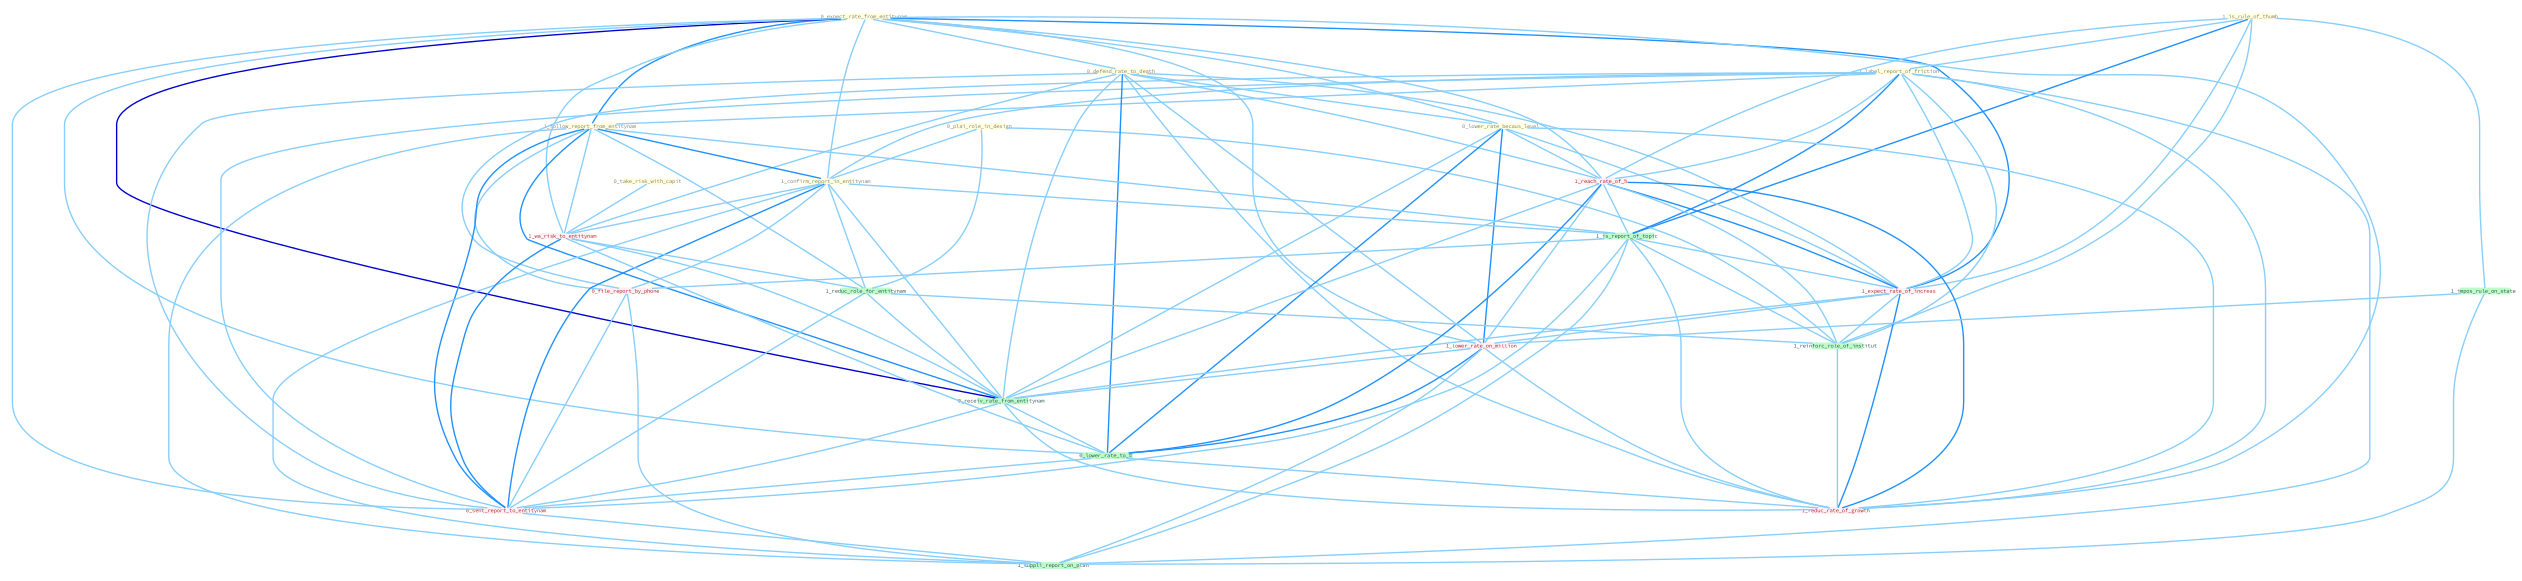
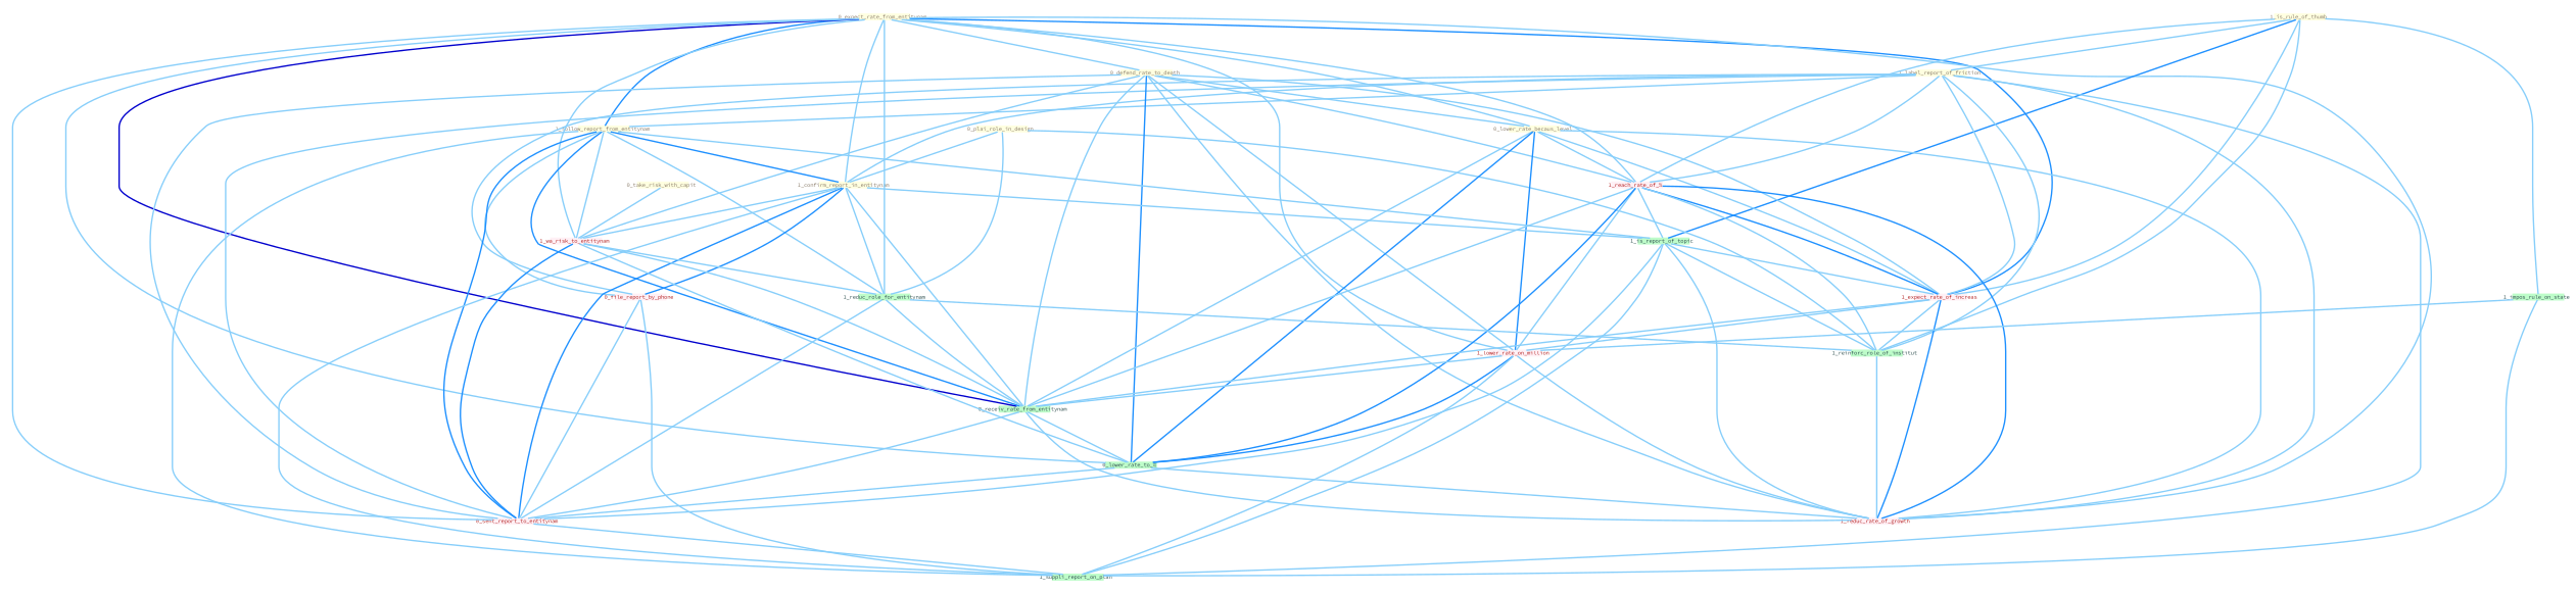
  graph {
    fontname="Source Code Pro"
    node [color="#ffffe0" fixedsize=true fontcolor="#8b7d6b" fontname="Source Code Pro" fontsize=4 shape=polygon style=filled]
    edge [color="#87cefa" fontname="Source Code Pro" w=1]
    "0_expect_rate_from_entitynam " [height=.06 width=.5]
    "1_is_rule_of_thumb " [height=.06 width=.5]
    "0_plai_role_in_design " [height=.06 width=.5]
    "1_label_report_of_friction " [height=.06 width=.5]
    "0_defend_rate_to_death " [height=.06 width=.5]
    "0_lower_rate_becaus_level " [height=.06 width=.5]
    "1_follow_report_from_entitynam " [height=.06 width=.5]
    "0_take_risk_with_capit " [height=.06 width=.5]
    "1_confirm_report_in_entitynam " [height=.06 width=.5]
    "1_wa_risk_to_entitynam " [color="#fff0f5" fontcolor="#b22222" height=.06 width=.5]
    "1_reach_rate_of_% " [color="#fff0f5" fontcolor="#b22222" height=.06 width=.5]
    "1_expect_rate_of_increas " [color="#fff0f5" fontcolor="#b22222" height=.06 width=.5]
    "1_lower_rate_on_million " [color="#fff0f5" fontcolor="#b22222" height=.06 width=.5]
    "0_file_report_by_phone " [color="#fff0f5" fontcolor="#b22222" height=.06 width=.5]
    "0_sent_report_to_entitynam " [color="#fff0f5" fontcolor="#b22222" height=.06 width=.5]
    "1_reduc_rate_of_growth " [color="#fff0f5" fontcolor="#b22222" height=.06 width=.5]
    n17 [color="#BDFCC9" fontcolor="#2f4f4f" height=.06 label="1_reduc_role_for_entitynam" width=.5]
    "0_receiv_rate_from_entitynam " [color="#BDFCC9" fontcolor="#2f4f4f" height=.06 width=.5]
    "0_lower_rate_to_% " [color="#BDFCC9" fontcolor="#2f4f4f" height=.06 width=.5]
    "1_impos_rule_on_state " [color="#BDFCC9" fontcolor="#2f4f4f" height=.06 width=.5]
    "1_is_report_of_topic " [color="#BDFCC9" fontcolor="#2f4f4f" height=.06 width=.5]
    "1_reinforc_role_of_institut " [color="#BDFCC9" fontcolor="#2f4f4f" height=.06 width=.5]
    "1_suppli_report_on_plan " [color="#BDFCC9" fontcolor="#2f4f4f" height=.06 width=.5]
    subgraph sub_1 {
      "0_expect_rate_from_entitynam "
      "1_is_rule_of_thumb "
      "0_plai_role_in_design "
      "1_label_report_of_friction "
      "0_defend_rate_to_death "
      "0_lower_rate_becaus_level "
      "1_follow_report_from_entitynam "
      "0_take_risk_with_capit "
      "1_confirm_report_in_entitynam "
    }
    subgraph sub_2 {
      "1_wa_risk_to_entitynam "
      "1_reach_rate_of_% "
      "1_expect_rate_of_increas "
      "1_lower_rate_on_million "
      "0_file_report_by_phone "
      "0_sent_report_to_entitynam "
      "1_reduc_rate_of_growth "
    }
    "0_expect_rate_from_entitynam " -- "0_defend_rate_to_death "
    "0_expect_rate_from_entitynam " -- "0_lower_rate_becaus_level "
    "0_expect_rate_from_entitynam " -- "1_follow_report_from_entitynam " [color="#1e90ff" w=2]
    "0_expect_rate_from_entitynam " -- "1_confirm_report_in_entitynam "
    "0_expect_rate_from_entitynam " -- "1_wa_risk_to_entitynam "
    "0_expect_rate_from_entitynam " -- "1_reach_rate_of_% "
    "0_expect_rate_from_entitynam " -- "1_expect_rate_of_increas " [color="#1e90ff" w=2]
    "0_expect_rate_from_entitynam " -- "1_lower_rate_on_million "
    "0_expect_rate_from_entitynam " -- "0_sent_report_to_entitynam "
    "0_expect_rate_from_entitynam " -- "1_reduc_rate_of_growth "
+   "0_expect_rate_from_entitynam " -- n17
    "0_expect_rate_from_entitynam " -- "0_receiv_rate_from_entitynam " [color="#0000cd" w=3]
    "0_expect_rate_from_entitynam " -- "0_lower_rate_to_% "
    "1_is_rule_of_thumb " -- "1_label_report_of_friction "
    "1_is_rule_of_thumb " -- "1_reach_rate_of_% "
    "1_is_rule_of_thumb " -- "1_expect_rate_of_increas "
    "1_is_rule_of_thumb " -- "1_impos_rule_on_state "
    "1_is_rule_of_thumb " -- "1_is_report_of_topic " [color="#1e90ff" w=2]
    "1_is_rule_of_thumb " -- "1_reinforc_role_of_institut "
    "0_plai_role_in_design " -- "1_confirm_report_in_entitynam "
    "0_plai_role_in_design " -- n17
    "0_plai_role_in_design " -- "1_reinforc_role_of_institut "
    "1_label_report_of_friction " -- "1_follow_report_from_entitynam "
    "1_label_report_of_friction " -- "1_confirm_report_in_entitynam "
    "1_label_report_of_friction " -- "1_reach_rate_of_% "
    "1_label_report_of_friction " -- "1_expect_rate_of_increas "
    "1_label_report_of_friction " -- "0_file_report_by_phone "
    "1_label_report_of_friction " -- "0_sent_report_to_entitynam "
    "1_label_report_of_friction " -- "1_reduc_rate_of_growth "
-   "1_label_report_of_friction " -- "1_is_report_of_topic " [color="#1e90ff" w=2]
    "1_label_report_of_friction " -- "1_reinforc_role_of_institut "
    "1_label_report_of_friction " -- "1_suppli_report_on_plan "
    "0_defend_rate_to_death " -- "0_lower_rate_becaus_level "
    "0_defend_rate_to_death " -- "1_wa_risk_to_entitynam "
    "0_defend_rate_to_death " -- "1_reach_rate_of_% "
    "0_defend_rate_to_death " -- "1_expect_rate_of_increas "
    "0_defend_rate_to_death " -- "1_lower_rate_on_million "
    "0_defend_rate_to_death " -- "0_sent_report_to_entitynam "
    "0_defend_rate_to_death " -- "1_reduc_rate_of_growth "
    "0_defend_rate_to_death " -- "0_receiv_rate_from_entitynam "
    "0_defend_rate_to_death " -- "0_lower_rate_to_% " [color="#1e90ff" w=2]
    "0_lower_rate_becaus_level " -- "1_reach_rate_of_% "
    "0_lower_rate_becaus_level " -- "1_expect_rate_of_increas "
    "0_lower_rate_becaus_level " -- "1_lower_rate_on_million " [color="#1e90ff" w=2]
    "0_lower_rate_becaus_level " -- "1_reduc_rate_of_growth "
    "0_lower_rate_becaus_level " -- "0_receiv_rate_from_entitynam "
    "0_lower_rate_becaus_level " -- "0_lower_rate_to_% " [color="#1e90ff" w=2]
    "1_follow_report_from_entitynam " -- "1_confirm_report_in_entitynam " [color="#1e90ff" w=2]
    "1_follow_report_from_entitynam " -- "1_wa_risk_to_entitynam "
    "1_follow_report_from_entitynam " -- "0_file_report_by_phone "
    "1_follow_report_from_entitynam " -- "0_sent_report_to_entitynam " [color="#1e90ff" w=2]
    "1_follow_report_from_entitynam " -- n17
    "1_follow_report_from_entitynam " -- "0_receiv_rate_from_entitynam " [color="#1e90ff" w=2]
    "1_follow_report_from_entitynam " -- "1_is_report_of_topic "
    "1_follow_report_from_entitynam " -- "1_suppli_report_on_plan "
    "0_take_risk_with_capit " -- "1_wa_risk_to_entitynam "
    "1_confirm_report_in_entitynam " -- "1_wa_risk_to_entitynam "
-   "1_confirm_report_in_entitynam " -- "0_file_report_by_phone "
+   "1_confirm_report_in_entitynam " -- "0_file_report_by_phone " [color="#1e90ff"]
    "1_confirm_report_in_entitynam " -- "0_sent_report_to_entitynam " [color="#1e90ff" w=2]
    "1_confirm_report_in_entitynam " -- n17
    "1_confirm_report_in_entitynam " -- "0_receiv_rate_from_entitynam "
    "1_confirm_report_in_entitynam " -- "1_is_report_of_topic "
    "1_confirm_report_in_entitynam " -- "1_suppli_report_on_plan "
    "1_wa_risk_to_entitynam " -- "0_sent_report_to_entitynam " [color="#1e90ff" w=2]
    "1_wa_risk_to_entitynam " -- n17
    "1_wa_risk_to_entitynam " -- "0_receiv_rate_from_entitynam "
    "1_wa_risk_to_entitynam " -- "0_lower_rate_to_% "
    "1_reach_rate_of_% " -- "1_expect_rate_of_increas " [color="#1e90ff" w=2]
    "1_reach_rate_of_% " -- "1_lower_rate_on_million "
    "1_reach_rate_of_% " -- "1_reduc_rate_of_growth " [color="#1e90ff" w=2]
    "1_reach_rate_of_% " -- "0_receiv_rate_from_entitynam "
    "1_reach_rate_of_% " -- "0_lower_rate_to_% " [color="#1e90ff" w=2]
    "1_reach_rate_of_% " -- "1_is_report_of_topic "
    "1_reach_rate_of_% " -- "1_reinforc_role_of_institut "
    "1_expect_rate_of_increas " -- "1_lower_rate_on_million "
    "1_expect_rate_of_increas " -- "1_reduc_rate_of_growth " [color="#1e90ff" w=2]
    "1_expect_rate_of_increas " -- "0_receiv_rate_from_entitynam "
    "1_expect_rate_of_increas " -- "1_reinforc_role_of_institut "
    "1_lower_rate_on_million " -- "1_reduc_rate_of_growth "
    "1_lower_rate_on_million " -- "0_receiv_rate_from_entitynam "
    "1_lower_rate_on_million " -- "0_lower_rate_to_% " [color="#1e90ff" w=2]
    "1_lower_rate_on_million " -- "1_suppli_report_on_plan "
    "0_file_report_by_phone " -- "0_sent_report_to_entitynam "
    "0_file_report_by_phone " -- "1_suppli_report_on_plan "
    "0_sent_report_to_entitynam " -- "1_suppli_report_on_plan "
    n17 -- "0_sent_report_to_entitynam "
    n17 -- "0_receiv_rate_from_entitynam "
    n17 -- "1_reinforc_role_of_institut "
    "0_receiv_rate_from_entitynam " -- "0_sent_report_to_entitynam "
    "0_receiv_rate_from_entitynam " -- "1_reduc_rate_of_growth "
    "0_receiv_rate_from_entitynam " -- "0_lower_rate_to_% "
    "0_lower_rate_to_% " -- "0_sent_report_to_entitynam "
    "0_lower_rate_to_% " -- "1_reduc_rate_of_growth "
    "1_impos_rule_on_state " -- "1_lower_rate_on_million "
    "1_impos_rule_on_state " -- "1_suppli_report_on_plan "
    "1_is_report_of_topic " -- "1_expect_rate_of_increas "
-   "1_is_report_of_topic " -- "0_file_report_by_phone "
    "1_is_report_of_topic " -- "0_sent_report_to_entitynam "
    "1_is_report_of_topic " -- "1_reduc_rate_of_growth "
    "1_is_report_of_topic " -- "1_reinforc_role_of_institut "
    "1_is_report_of_topic " -- "1_suppli_report_on_plan "
    "1_reinforc_role_of_institut " -- "1_reduc_rate_of_growth "
  }
